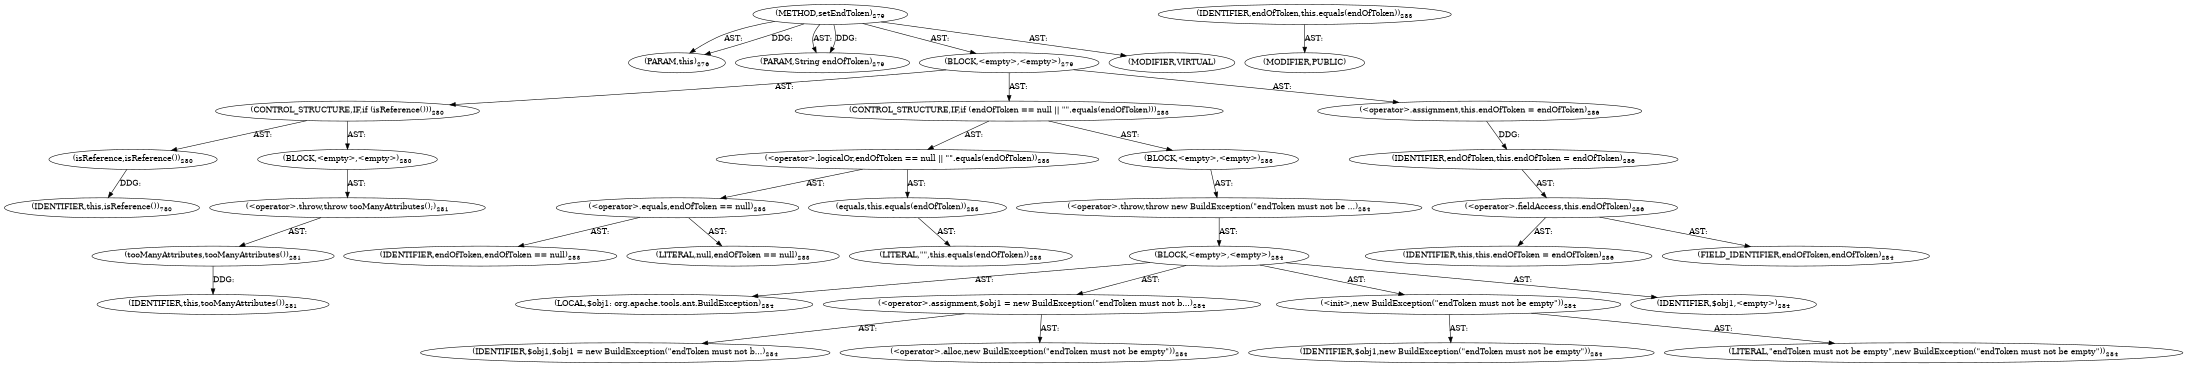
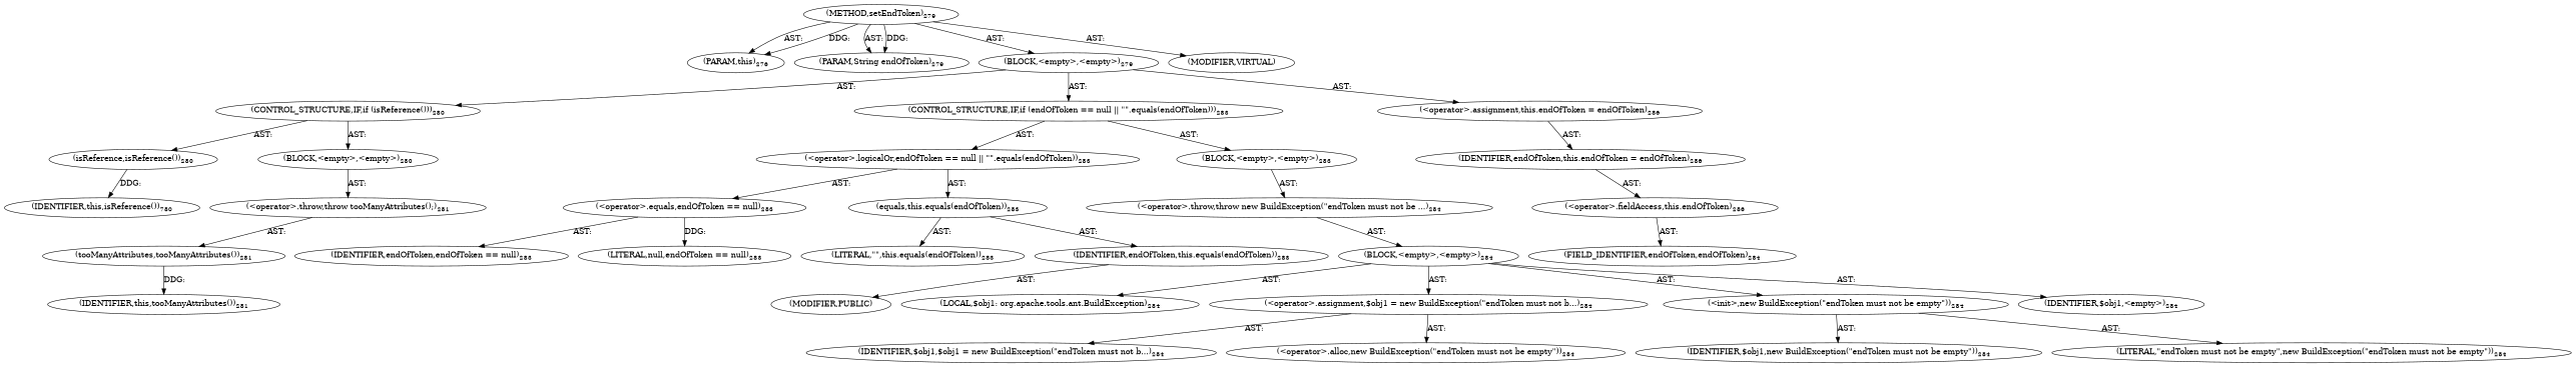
  digraph {
    n1 [label=<(METHOD,setEndToken)<SUB>279</SUB>>]
    n2 [label=<(PARAM,this)<SUB>276</SUB>>]
    n3 [label=<(PARAM,String endOfToken)<SUB>279</SUB>>]
    n4 [label=<(BLOCK,&lt;empty&gt;,&lt;empty&gt;)<SUB>279</SUB>>]
    n5 [label=<(MODIFIER,VIRTUAL)>]
    n6 [label=<(CONTROL_STRUCTURE,IF,if (isReference()))<SUB>280</SUB>>]
    n7 [label=<(CONTROL_STRUCTURE,IF,if (endOfToken == null || &quot;&quot;.equals(endOfToken)))<SUB>283</SUB>>]
    n8 [label=<(&lt;operator&gt;.assignment,this.endOfToken = endOfToken)<SUB>286</SUB>>]
    n9 [label=<(MODIFIER,PUBLIC)>]
    n10 [label=<(isReference,isReference())<SUB>280</SUB>>]
    n11 [label=<(BLOCK,&lt;empty&gt;,&lt;empty&gt;)<SUB>280</SUB>>]
    n12 [label=<(&lt;operator&gt;.logicalOr,endOfToken == null || &quot;&quot;.equals(endOfToken))<SUB>283</SUB>>]
    n13 [label=<(BLOCK,&lt;empty&gt;,&lt;empty&gt;)<SUB>283</SUB>>]
    n14 [label=<(IDENTIFIER,endOfToken,this.endOfToken = endOfToken)<SUB>286</SUB>>]
    n15 [label=<(IDENTIFIER,this,isReference())<SUB>780</SUB>>]
    n16 [label=<(&lt;operator&gt;.throw,throw tooManyAttributes();)<SUB>281</SUB>>]
    n17 [label=<(tooManyAttributes,tooManyAttributes())<SUB>281</SUB>>]
    n18 [label=<(IDENTIFIER,this,tooManyAttributes())<SUB>281</SUB>>]
    n19 [label=<(&lt;operator&gt;.equals,endOfToken == null)<SUB>283</SUB>>]
    n20 [label=<(equals,this.equals(endOfToken))<SUB>283</SUB>>]
    n21 [label=<(&lt;operator&gt;.throw,throw new BuildException(&quot;endToken must not be ...)<SUB>284</SUB>>]
    n22 [label=<(IDENTIFIER,endOfToken,endOfToken == null)<SUB>283</SUB>>]
    n23 [label=<(LITERAL,null,endOfToken == null)<SUB>283</SUB>>]
    n24 [label=<(LITERAL,&quot;&quot;,this.equals(endOfToken))<SUB>283</SUB>>]
    n25 [label=<(IDENTIFIER,endOfToken,this.equals(endOfToken))<SUB>283</SUB>>]
    n26 [label=<(BLOCK,&lt;empty&gt;,&lt;empty&gt;)<SUB>284</SUB>>]
    n27 [label=<(LOCAL,$obj1: org.apache.tools.ant.BuildException)<SUB>284</SUB>>]
    n28 [label=<(&lt;operator&gt;.assignment,$obj1 = new BuildException(&quot;endToken must not b...)<SUB>284</SUB>>]
    n29 [label=<(&lt;init&gt;,new BuildException(&quot;endToken must not be empty&quot;))<SUB>284</SUB>>]
    n30 [label=<(IDENTIFIER,$obj1,&lt;empty&gt;)<SUB>284</SUB>>]
    n31 [label=<(IDENTIFIER,$obj1,$obj1 = new BuildException(&quot;endToken must not b...)<SUB>284</SUB>>]
    n32 [label=<(&lt;operator&gt;.alloc,new BuildException(&quot;endToken must not be empty&quot;))<SUB>284</SUB>>]
    n33 [label=<(IDENTIFIER,$obj1,new BuildException(&quot;endToken must not be empty&quot;))<SUB>284</SUB>>]
    n34 [label=<(LITERAL,&quot;endToken must not be empty&quot;,new BuildException(&quot;endToken must not be empty&quot;))<SUB>284</SUB>>]
    n35 [label=<(&lt;operator&gt;.fieldAccess,this.endOfToken)<SUB>286</SUB>>]
-   n36 [label=<(IDENTIFIER,this,this.endOfToken = endOfToken)<SUB>286</SUB>>]
    n37 [label=<(FIELD_IDENTIFIER,endOfToken,endOfToken)<SUB>284</SUB>>]
    n1 -> n2 [label="AST: "]
    n1 -> n2 [label="DDG: "]
    n1 -> n3 [label="AST: "]
    n1 -> n3 [label="DDG: "]
    n1 -> n4 [label="AST: "]
    n1 -> n5 [label="AST: "]
    n4 -> n6 [label="AST: "]
    n4 -> n7 [label="AST: "]
    n4 -> n8 [label="AST: "]
    n6 -> n10 [label="AST: "]
    n6 -> n11 [label="AST: "]
    n7 -> n12 [label="AST: "]
    n7 -> n13 [label="AST: "]
-   n8 -> n14 [label="DDG: "]
+   n8 -> n14 [label="AST: "]
    n10 -> n15 [label="DDG: "]
    n11 -> n16 [label="AST: "]
    n12 -> n19 [label="AST: "]
    n12 -> n20 [label="AST: "]
    n13 -> n21 [label="AST: "]
    n14 -> n35 [label="AST: "]
    n16 -> n17 [label="AST: "]
    n17 -> n18 [label="DDG: "]
    n19 -> n22 [label="AST: "]
-   n19 -> n23 [label="AST: "]
+   n19 -> n23 [label="DDG: "]
    n20 -> n24 [label="AST: "]
+   n20 -> n25 [label="AST: "]
    n21 -> n26 [label="AST: "]
    n25 -> n9 [label="AST: "]
    n26 -> n27 [label="AST: "]
    n26 -> n28 [label="AST: "]
    n26 -> n29 [label="AST: "]
    n26 -> n30 [label="AST: "]
    n28 -> n31 [label="AST: "]
    n28 -> n32 [label="AST: "]
    n29 -> n33 [label="AST: "]
    n29 -> n34 [label="AST: "]
-   n35 -> n36 [label="AST: "]
    n35 -> n37 [label="AST: "]
  }
